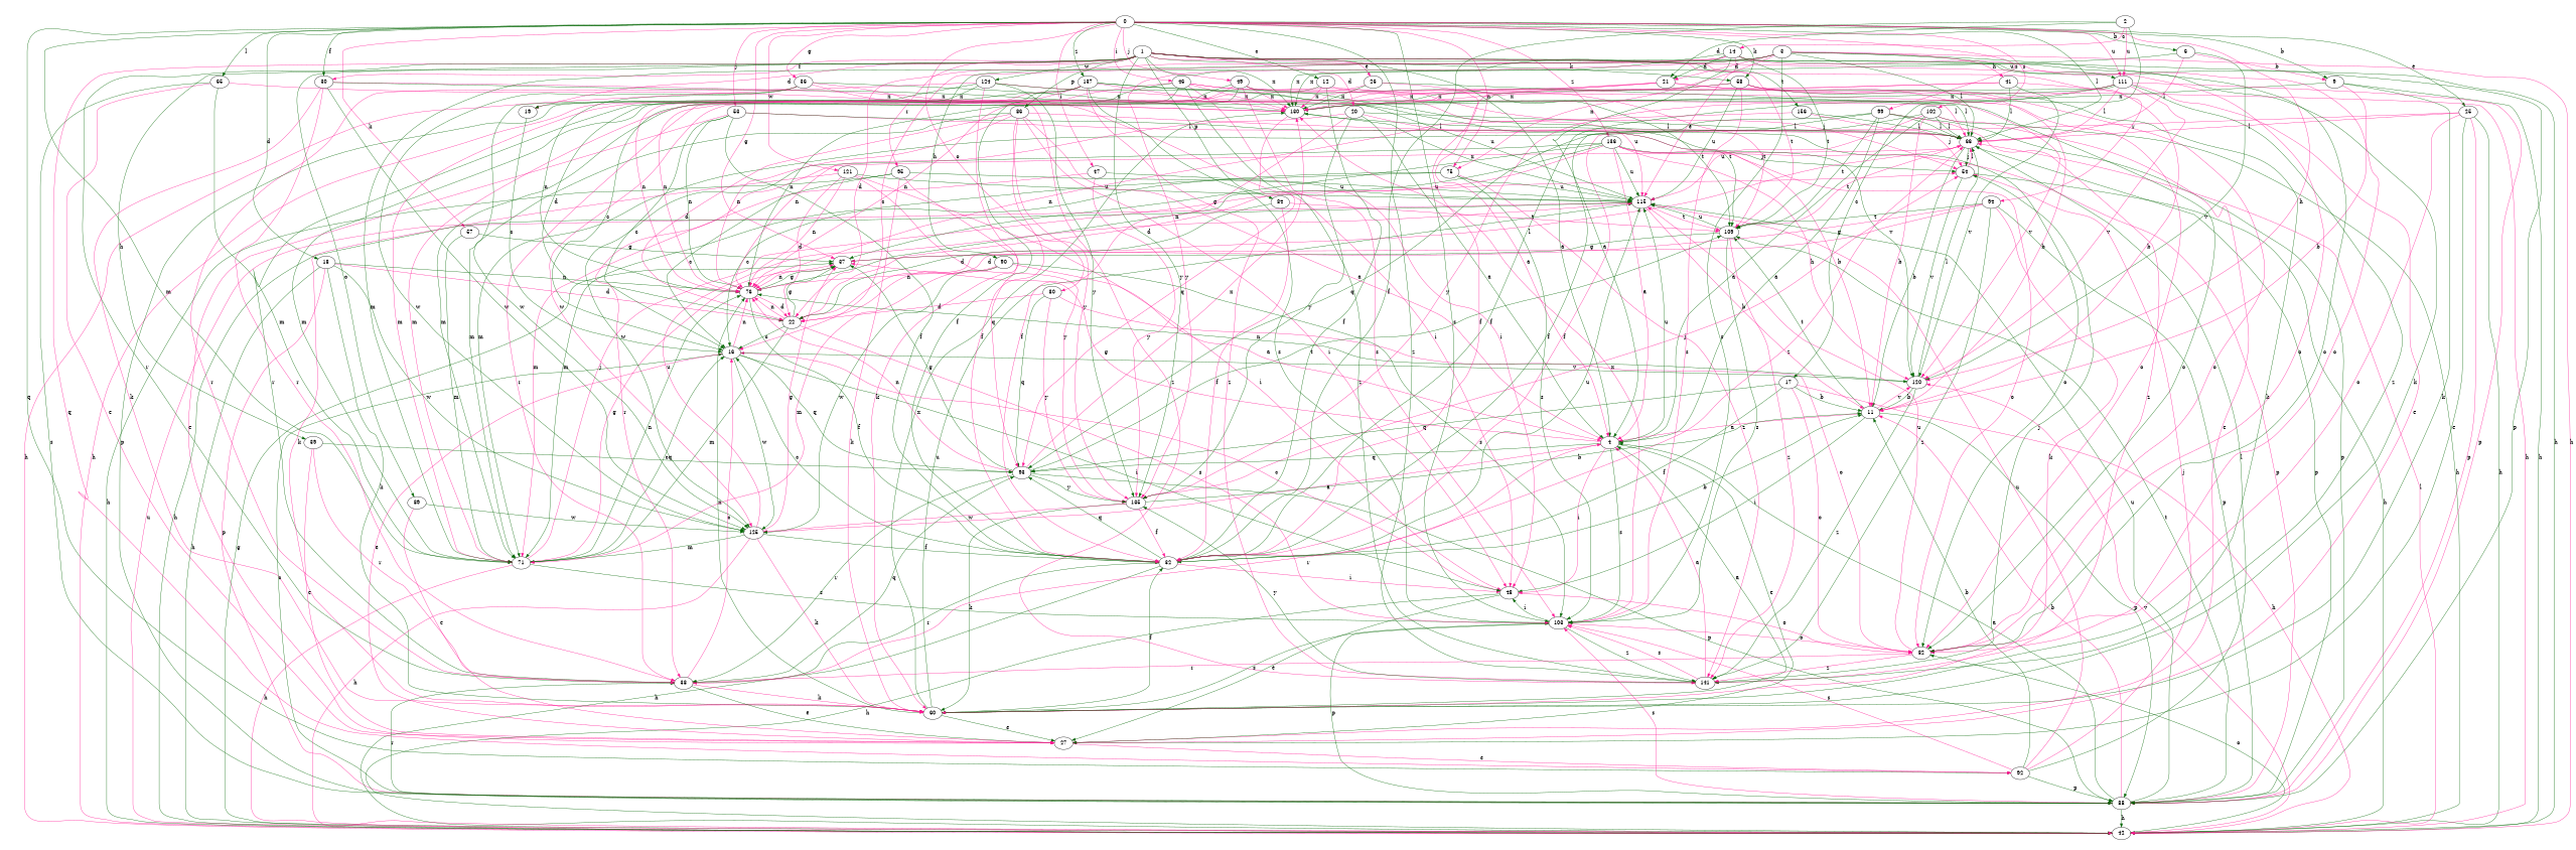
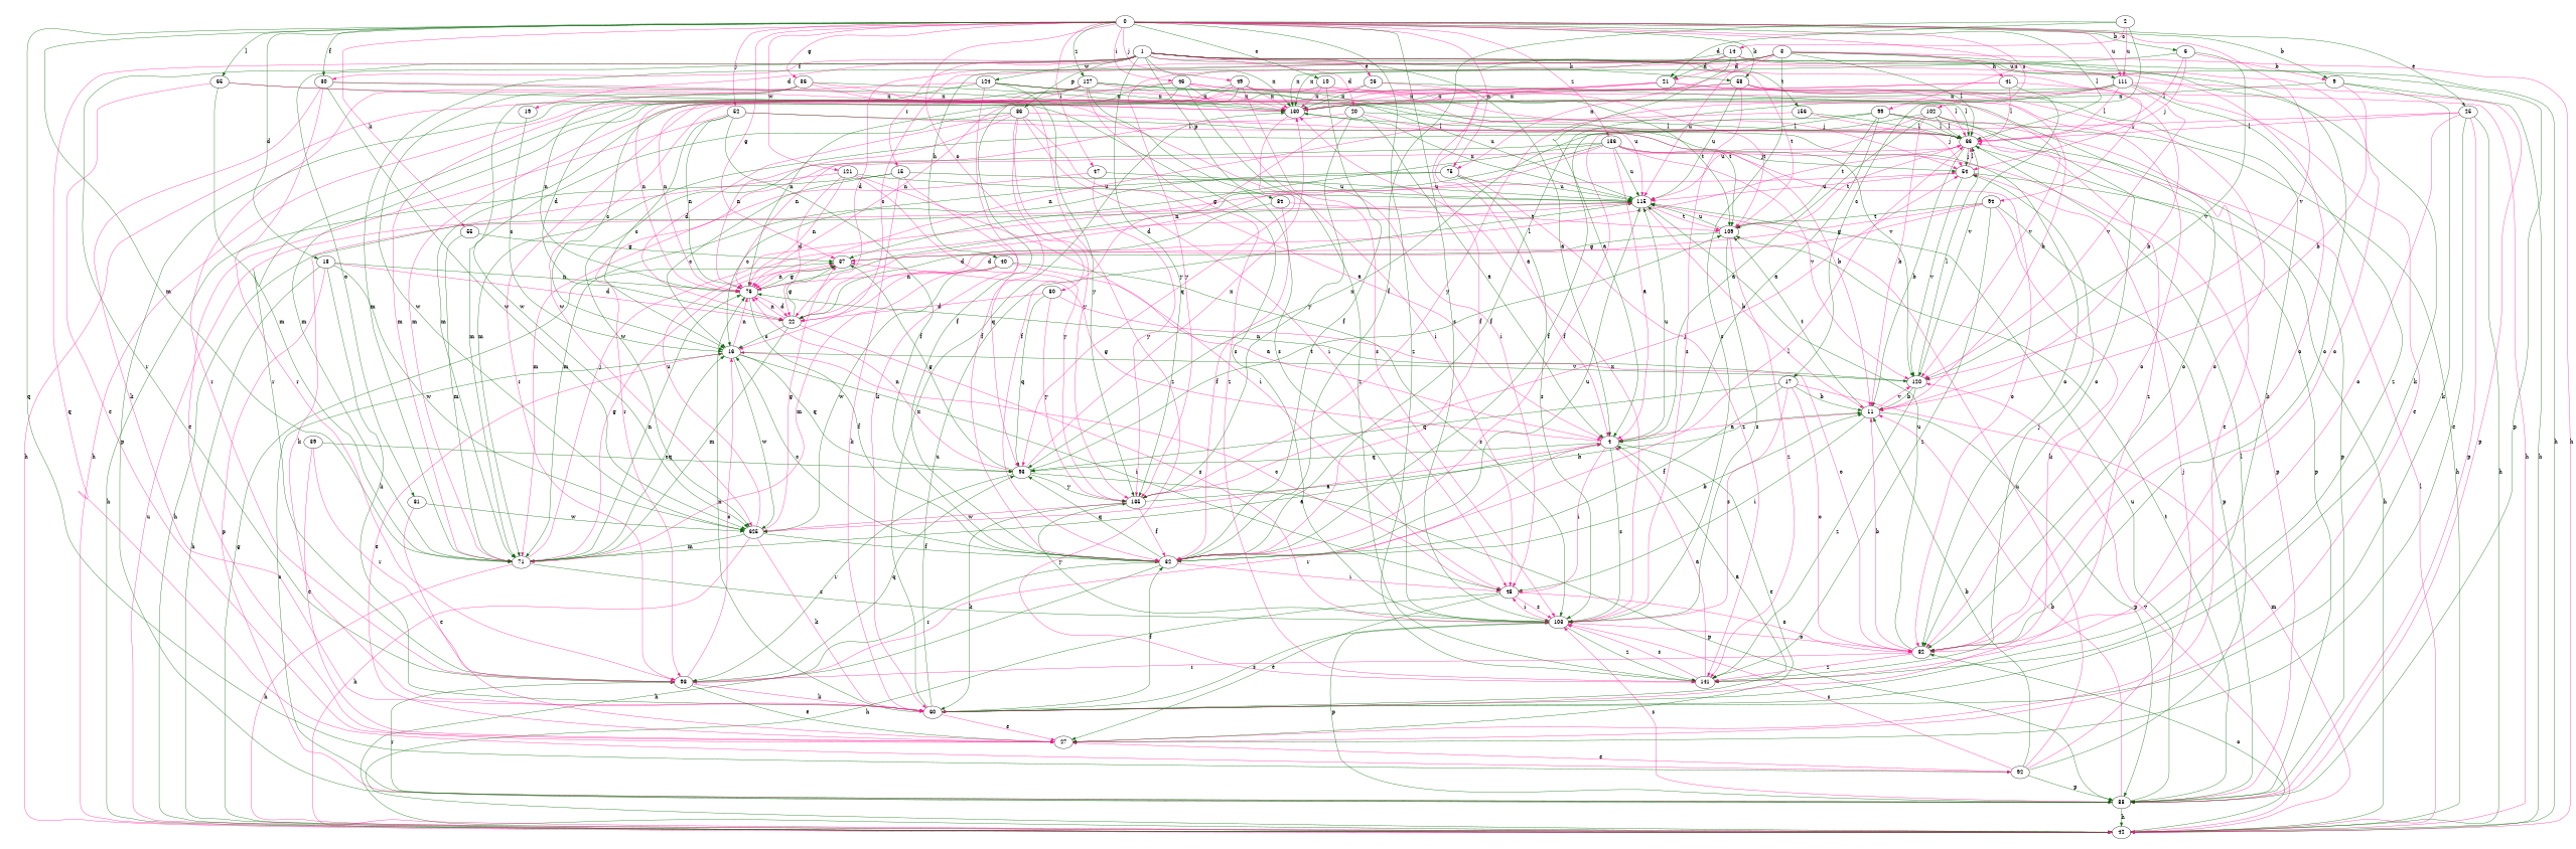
  strict digraph {
    edge [color=darkgreen]
    0
    6
    9
-   12
+   12 [label=10]
    18
    25
    30
    36
    37
    46
    47
    49
-   53
-   55 [label=57]
+   53 [label=52]
+   55
    58
    65
    66
    71
    75
    80
    92
    99
    102
    103
    111
    120
    121
    136
-   137
+   137 [label=127]
    141
    130
    54
    60
    42
    11
    109
    32
    88
    22
    76
-   125
+   125 [label=625]
    82
    27
-   98 [label=38]
+   98
    48
    115
    16
    135
    4
    93
    1
    19
    20
    26
    39
-   81 [label=89]
+   81
    84
    86
    94
-   95
+   95 [label=15]
    n61 [label=156]
    124
    2
    n64 [label=17]
    14
    21
    3
-   40 [label=90]
+   40
    41
    0 -> 6 [label=b]
    0 -> 9 [label=b]
    0 -> 12 [label=c]
    0 -> 18 [label=d]
    0 -> 25 [label=e]
    0 -> 30 [label=f]
    0 -> 36 [color=deeppink label=g]
    0 -> 37 [color=deeppink label=g]
    0 -> 46 [color=deeppink label=i]
    0 -> 47 [color=deeppink label=i]
    0 -> 49 [color=deeppink label=j]
    0 -> 53 [color=deeppink label=j]
    0 -> 55 [color=deeppink label=k]
    0 -> 58 [label=k]
    0 -> 65 [label=l]
    0 -> 66 [label=l]
    0 -> 71 [label=m]
    0 -> 75 [color=deeppink label=n]
    0 -> 80 [color=deeppink label=o]
    0 -> 92 [label=q]
    0 -> 99 [color=deeppink label=s]
    0 -> 102 [color=deeppink label=s]
    0 -> 103 [label=s]
    0 -> 111 [color=deeppink label=u]
-   0 -> 120 [color=deeppink label=h]
+   0 -> 120 [color=deeppink label=v]
    0 -> 121 [color=deeppink label=w]
    0 -> 136 [color=deeppink label=z]
    0 -> 137 [label=z]
    0 -> 141 [label=z]
    6 -> 9 [color=deeppink label=b]
    6 -> 66 [color=deeppink label=l]
    6 -> 120 [label=v]
    6 -> 130 [label=x]
+   6 -> 54 [color=deeppink label=j]
    9 -> 130 [label=x]
    9 -> 60 [label=k]
    9 -> 42 [label=h]
    9 -> 11 [color=deeppink label=b]
    12 -> 71 [label=m]
    12 -> 130 [color=deeppink label=x]
    12 -> 109 [color=deeppink label=t]
    12 -> 32 [label=f]
    18 -> 60 [label=k]
    18 -> 42 [label=h]
    18 -> 88 [color=deeppink label=p]
    18 -> 22 [color=deeppink label=d]
    18 -> 76 [label=n]
    18 -> 125 [label=w]
    25 -> 66 [color=deeppink label=l]
    25 -> 42 [label=h]
    25 -> 32 [color=deeppink label=f]
    25 -> 88 [color=deeppink label=p]
    25 -> 82 [color=deeppink label=o]
    25 -> 27 [label=e]
    30 -> 130 [color=deeppink label=x]
    30 -> 60 [color=deeppink label=k]
    30 -> 109 [label=t]
    30 -> 125 [label=w]
    30 -> 98 [color=deeppink label=r]
    36 -> 141 [color=deeppink label=z]
    36 -> 130 [label=x]
    36 -> 76 [label=n]
    36 -> 125 [label=w]
    36 -> 98 [color=deeppink label=r]
    36 -> 48 [color=deeppink label=i]
    37 -> 76 [color=deeppink label=n]
    46 -> 103 [color=deeppink label=s]
    46 -> 141 [label=z]
    46 -> 130 [color=deeppink label=x]
    46 -> 54 [color=deeppink label=j]
    46 -> 42 [color=deeppink label=h]
    46 -> 98 [label=r]
    46 -> 115 [color=deeppink label=u]
    46 -> 16 [label=c]
    47 -> 71 [color=deeppink label=m]
    47 -> 115 [label=u]
    47 -> 135 [color=deeppink label=y]
    49 -> 71 [label=m]
    49 -> 130 [color=deeppink label=x]
    49 -> 109 [label=t]
    49 -> 32 [label=f]
    49 -> 76 [color=deeppink label=n]
    49 -> 82 [color=deeppink label=o]
    49 -> 48 [color=deeppink label=i]
    53 -> 66 [color=deeppink label=l]
    53 -> 32 [label=f]
    53 -> 76 [label=n]
    53 -> 82 [label=o]
    53 -> 27 [color=deeppink label=e]
    53 -> 16 [label=c]
    55 -> 37 [label=g]
    55 -> 71 [label=m]
    58 -> 103 [color=deeppink label=s]
    58 -> 130 [label=x]
    58 -> 60 [label=k]
    58 -> 11 [color=deeppink label=b]
    58 -> 125 [color=deeppink label=w]
    58 -> 82 [color=deeppink label=o]
    58 -> 115 [label=u]
    65 -> 71 [label=m]
-   65 -> 88 [label=s]
+   65 -> 103 [label=s]
    65 -> 130 [color=deeppink label=x]
    65 -> 27 [color=deeppink label=e]
    66 -> 54 [label=j]
    66 -> 11 [label=b]
    66 -> 109 [color=deeppink label=t]
    66 -> 88 [label=p]
    66 -> 98 [color=deeppink label=r]
    71 -> 37 [color=deeppink label=g]
    71 -> 103 [label=s]
    71 -> 54 [color=deeppink label=j]
    71 -> 42 [color=deeppink label=h]
    71 -> 76 [label=n]
    71 -> 16 [label=c]
-   88 -> 4 [label=a]
+   71 -> 4 [label=a]
    75 -> 71 [label=m]
    75 -> 103 [label=s]
    75 -> 141 [color=deeppink label=z]
    75 -> 115 [label=u]
    75 -> 16 [label=c]
    80 -> 22 [color=deeppink label=d]
    80 -> 82 [color=deeppink label=o]
    80 -> 135 [color=deeppink label=y]
    80 -> 93 [label=q]
    92 -> 66 [label=l]
    92 -> 103 [color=deeppink label=s]
    92 -> 54 [color=deeppink label=j]
    92 -> 11 [label=b]
    92 -> 88 [label=p]
-   27 -> 92 [color=deeppink label=e]
+   92 -> 27 [color=deeppink label=e]
    92 -> 115 [color=deeppink label=u]
    99 -> 66 [label=l]
    99 -> 71 [label=m]
    99 -> 141 [color=deeppink label=z]
    99 -> 109 [label=t]
    99 -> 32 [label=f]
    99 -> 88 [label=p]
    99 -> 4 [label=a]
    102 -> 66 [label=l]
    102 -> 42 [label=h]
    102 -> 11 [color=deeppink label=b]
+   102 -> 82 [label=o]
    102 -> 27 [color=deeppink label=e]
    102 -> 115 [color=deeppink label=u]
    102 -> 4 [label=a]
-   102 -> 93 [label=q]
+   102 -> 93 [label=x]
    103 -> 141 [label=z]
    103 -> 130 [color=deeppink label=x]
    103 -> 88 [label=p]
    103 -> 82 [color=deeppink label=o]
-   103 -> 48 [label=i]
+   103 -> 48 [color=deeppink label=i]
    111 -> 66 [color=deeppink label=l]
    111 -> 120 [color=deeppink label=v]
    111 -> 141 [label=z]
    111 -> 130 [label=x]
    111 -> 32 [label=f]
    111 -> 88 [color=deeppink label=p]
    111 -> 76 [label=n]
    111 -> 27 [color=deeppink label=e]
    111 -> 135 [color=deeppink label=y]
    120 -> 66 [label=l]
    120 -> 141 [label=z]
    120 -> 11 [label=b]
    120 -> 76 [label=n]
    121 -> 60 [color=deeppink label=k]
    121 -> 22 [color=deeppink label=d]
    121 -> 76 [color=deeppink label=n]
    121 -> 48 [color=deeppink label=i]
    121 -> 115 [label=u]
    121 -> 135 [color=deeppink label=y]
    136 -> 37 [label=g]
-   136 -> 120 [color=deeppink label=h]
+   136 -> 120 [color=deeppink label=v]
    136 -> 54 [label=j]
    136 -> 88 [color=deeppink label=p]
    136 -> 22 [color=deeppink label=d]
    136 -> 76 [label=n]
    136 -> 125 [label=w]
    136 -> 82 [color=deeppink label=o]
    136 -> 115 [label=u]
    136 -> 4 [color=deeppink label=a]
    137 -> 71 [color=deeppink label=m]
    137 -> 103 [label=s]
    137 -> 120 [label=v]
    137 -> 141 [color=deeppink label=z]
    137 -> 130 [color=deeppink label=x]
    137 -> 88 [label=p]
    137 -> 22 [label=d]
    137 -> 76 [color=deeppink label=n]
    137 -> 115 [label=u]
    141 -> 103 [color=deeppink label=s]
    141 -> 54 [label=j]
-   141 -> 135 [label=y]
+   103 -> 135 [label=y]
    141 -> 4 [color=deeppink label=a]
    130 -> 66 [label=l]
    130 -> 93 [color=deeppink label=q]
    54 -> 66 [color=deeppink label=l]
    54 -> 120 [label=v]
    54 -> 42 [label=h]
+   54 -> 115 [color=deeppink label=u]
    60 -> 103 [label=s]
    60 -> 130 [label=x]
    60 -> 32 [label=f]
    60 -> 76 [label=n]
-   60 -> 27 [label=e]
+   60 -> 27 [color=deeppink label=e]
    60 -> 115 [label=u]
    60 -> 4 [label=a]
    42 -> 37 [label=g]
    42 -> 66 [color=deeppink label=l]
    42 -> 120 [color=deeppink label=v]
    42 -> 82 [label=o]
    42 -> 115 [color=deeppink label=u]
    11 -> 120 [color=deeppink label=v]
    11 -> 109 [label=t]
    11 -> 88 [label=p]
    11 -> 48 [label=i]
    11 -> 4 [color=deeppink label=a]
    109 -> 37 [label=g]
    109 -> 103 [label=s]
    109 -> 141 [color=deeppink label=z]
    109 -> 115 [label=u]
-   32 -> 66 [color=deeppink label=z]
+   32 -> 66 [color=deeppink label=l]
    32 -> 42 [label=h]
    32 -> 11 [label=b]
    32 -> 98 [label=r]
    32 -> 48 [color=deeppink label=i]
    32 -> 115 [label=u]
    32 -> 16 [label=c]
    32 -> 93 [label=q]
    88 -> 103 [color=deeppink label=s]
    88 -> 42 [label=h]
    88 -> 11 [color=deeppink label=b]
    88 -> 109 [label=t]
    88 -> 98 [label=r]
    88 -> 115 [label=u]
    88 -> 16 [label=c]
    22 -> 37 [label=g]
    22 -> 66 [color=deeppink label=l]
    22 -> 71 [label=m]
    22 -> 103 [color=deeppink label=s]
    22 -> 76 [color=deeppink label=n]
    22 -> 16 [label=c]
    76 -> 37 [label=g]
    76 -> 32 [label=f]
    76 -> 22 [color=deeppink label=d]
    125 -> 37 [color=deeppink label=g]
    125 -> 71 [label=m]
    125 -> 60 [color=deeppink label=k]
    125 -> 42 [color=deeppink label=h]
    125 -> 32 [label=f]
    125 -> 115 [color=deeppink label=u]
    125 -> 4 [color=deeppink label=a]
    82 -> 141 [color=deeppink label=z]
+   82 -> 11 [color=deeppink label=b]
    82 -> 98 [color=deeppink label=r]
-   82 -> 115 [color=deeppink label=u]
+   82 -> 115 [label=u]
    98 -> 60 [color=deeppink label=k]
    98 -> 27 [label=e]
    98 -> 16 [color=deeppink label=c]
    98 -> 93 [label=q]
+   48 -> 103 [color=deeppink label=s]
    48 -> 42 [label=h]
    48 -> 82 [color=deeppink label=o]
    48 -> 27 [label=e]
    48 -> 16 [color=deeppink label=c]
    115 -> 130 [label=x]
    115 -> 42 [label=h]
    115 -> 11 [color=deeppink label=b]
    115 -> 109 [color=deeppink label=t]
    16 -> 120 [label=v]
    16 -> 76 [color=deeppink label=n]
    16 -> 125 [label=w]
    16 -> 27 [color=deeppink label=e]
    16 -> 48 [label=i]
    16 -> 93 [label=q]
    135 -> 54 [color=deeppink label=j]
    135 -> 60 [label=k]
    135 -> 11 [label=b]
    135 -> 32 [color=deeppink label=f]
    135 -> 125 [color=deeppink label=w]
    4 -> 37 [color=deeppink label=g]
    4 -> 103 [label=s]
    4 -> 27 [label=e]
    4 -> 98 [color=deeppink label=r]
    4 -> 48 [color=deeppink label=i]
    4 -> 115 [label=u]
    4 -> 93 [label=q]
    93 -> 37 [label=g]
    93 -> 130 [color=deeppink label=x]
    93 -> 109 [label=t]
    93 -> 88 [label=p]
    93 -> 76 [color=deeppink label=n]
    93 -> 98 [label=r]
    93 -> 135 [label=y]
    1 -> 30 [color=deeppink label=f]
    1 -> 58 [label=k]
    1 -> 92 [color=deeppink label=q]
    1 -> 130 [label=x]
    1 -> 60 [label=k]
    1 -> 109 [color=deeppink label=t]
    1 -> 88 [label=p]
    1 -> 82 [color=deeppink label=o]
    1 -> 98 [label=r]
    1 -> 135 [label=y]
    1 -> 4 [label=a]
    1 -> 19 [color=deeppink label=d]
    1 -> 20 [color=deeppink label=d]
    1 -> 26 [color=deeppink label=e]
-   1 -> 39 [label=h]
    1 -> 81 [label=o]
    1 -> 84 [label=p]
    1 -> 86 [label=p]
    1 -> 94 [color=deeppink label=r]
    1 -> 95 [color=deeppink label=r]
    1 -> n61 [label=t]
    1 -> 124 [label=w]
    19 -> 16 [label=c]
    20 -> 66 [label=l]
    20 -> 11 [color=deeppink label=b]
    20 -> 32 [color=deeppink label=f]
    20 -> 76 [color=deeppink label=n]
    20 -> 135 [label=y]
    20 -> 4 [label=a]
    26 -> 66 [label=l]
    26 -> 71 [color=deeppink label=m]
    26 -> 130 [label=x]
    26 -> 4 [color=deeppink label=a]
    39 -> 27 [color=deeppink label=e]
    39 -> 98 [color=deeppink label=r]
    39 -> 93 [label=q]
    81 -> 125 [label=w]
    81 -> 27 [color=deeppink label=e]
    84 -> 109 [color=deeppink label=t]
    84 -> 32 [color=deeppink label=f]
    84 -> 22 [label=d]
    86 -> 66 [color=deeppink label=l]
    86 -> 71 [label=m]
    86 -> 32 [color=deeppink label=f]
    86 -> 22 [color=deeppink label=d]
    86 -> 76 [color=deeppink label=n]
    86 -> 48 [color=deeppink label=i]
    86 -> 135 [color=deeppink label=y]
    86 -> 4 [color=deeppink label=a]
    94 -> 37 [color=deeppink label=g]
    94 -> 141 [label=z]
    94 -> 60 [color=deeppink label=k]
    94 -> 109 [label=t]
    94 -> 88 [label=p]
    94 -> 22 [color=deeppink label=d]
    95 -> 60 [color=deeppink label=k]
    95 -> 42 [label=h]
    95 -> 115 [label=u]
    95 -> 16 [label=c]
    95 -> 93 [color=deeppink label=q]
    n61 -> 66 [label=l]
    n61 -> 54 [color=deeppink label=j]
    n61 -> 76 [color=deeppink label=n]
    124 -> 66 [color=deeppink label=l]
-   124 -> 19 [label=x]
+   124 -> 130 [label=x]
    124 -> 60 [color=deeppink label=k]
    124 -> 42 [color=deeppink label=h]
    124 -> 125 [label=w]
    124 -> 82 [label=o]
    124 -> 135 [label=y]
    2 -> 111 [color=deeppink label=u]
    2 -> 32 [label=f]
    2 -> n64 [label=c]
    2 -> 14 [color=deeppink label=c]
    2 -> 21 [label=d]
-   n64 -> 42 [color=deeppink label=h]
+   n64 -> 103 [color=deeppink label=s]
+   n64 -> 42 [color=deeppink label=m]
    n64 -> 11 [label=b]
    n64 -> 32 [label=f]
    n64 -> 82 [color=deeppink label=o]
    n64 -> 93 [label=q]
    14 -> 130 [label=x]
    14 -> 42 [label=h]
-   14 -> 109 [label=t]
    14 -> 22 [color=deeppink label=d]
    14 -> 82 [color=deeppink label=o]
-   14 -> 115 [color=deeppink label=e]
+   14 -> 115 [color=deeppink label=u]
    14 -> 16 [color=deeppink label=c]
    14 -> 4 [label=a]
    14 -> 21 [label=d]
    21 -> 120 [color=deeppink label=v]
    21 -> 130 [color=deeppink label=x]
    21 -> 42 [color=deeppink label=h]
    21 -> 32 [color=deeppink label=f]
    21 -> 98 [color=deeppink label=r]
    3 -> 66 [label=l]
    3 -> 71 [label=m]
    3 -> 75 [color=deeppink label=n]
    3 -> 103 [label=s]
    3 -> 111 [label=u]
    3 -> 42 [color=deeppink label=h]
    3 -> 82 [label=o]
    3 -> 135 [color=deeppink label=y]
    3 -> 21 [color=deeppink label=d]
    3 -> 40 [label=h]
    3 -> 41 [color=deeppink label=h]
    40 -> 71 [color=deeppink label=m]
    40 -> 103 [label=s]
    40 -> 76 [color=deeppink label=n]
    40 -> 125 [label=w]
    40 -> 4 [color=deeppink label=a]
-   41 -> 66 [label=l]
+   41 -> 66 [color=deeppink label=l]
    41 -> 120 [label=v]
    41 -> 130 [color=deeppink label=x]
    41 -> 11 [color=deeppink label=b]
    41 -> 76 [color=deeppink label=n]
  }
